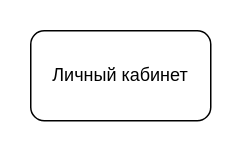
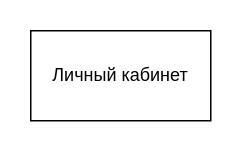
  <mxCell id="0" />
  <mxCell id="1" parent="0" />
- <mxCell id="2" value="Личный кабинет" style="rounded=1;whiteSpace=wrap;html=1;" vertex="1" parent="1"><mxGeometry x="20" y="20" width="120" height="60" as="geometry" /></mxCell>
+ <mxCell id="2" value="Личный кабинет" style="whiteSpace=wrap;html=1;rounded=0;" vertex="1" parent="1"><mxGeometry x="20" y="20" width="120" height="60" as="geometry" /></mxCell>
